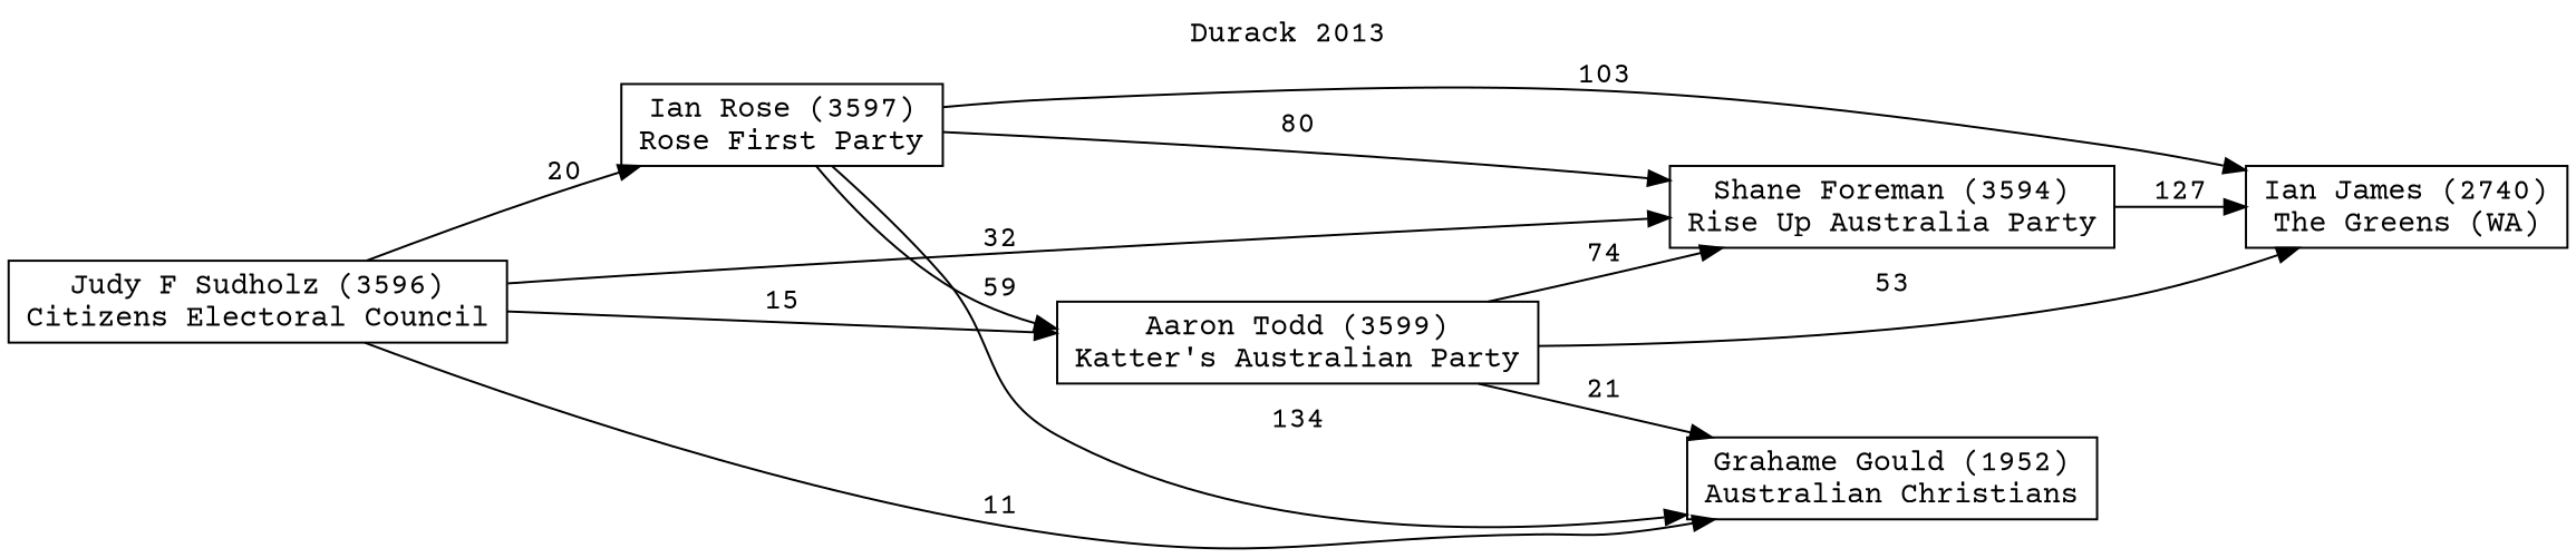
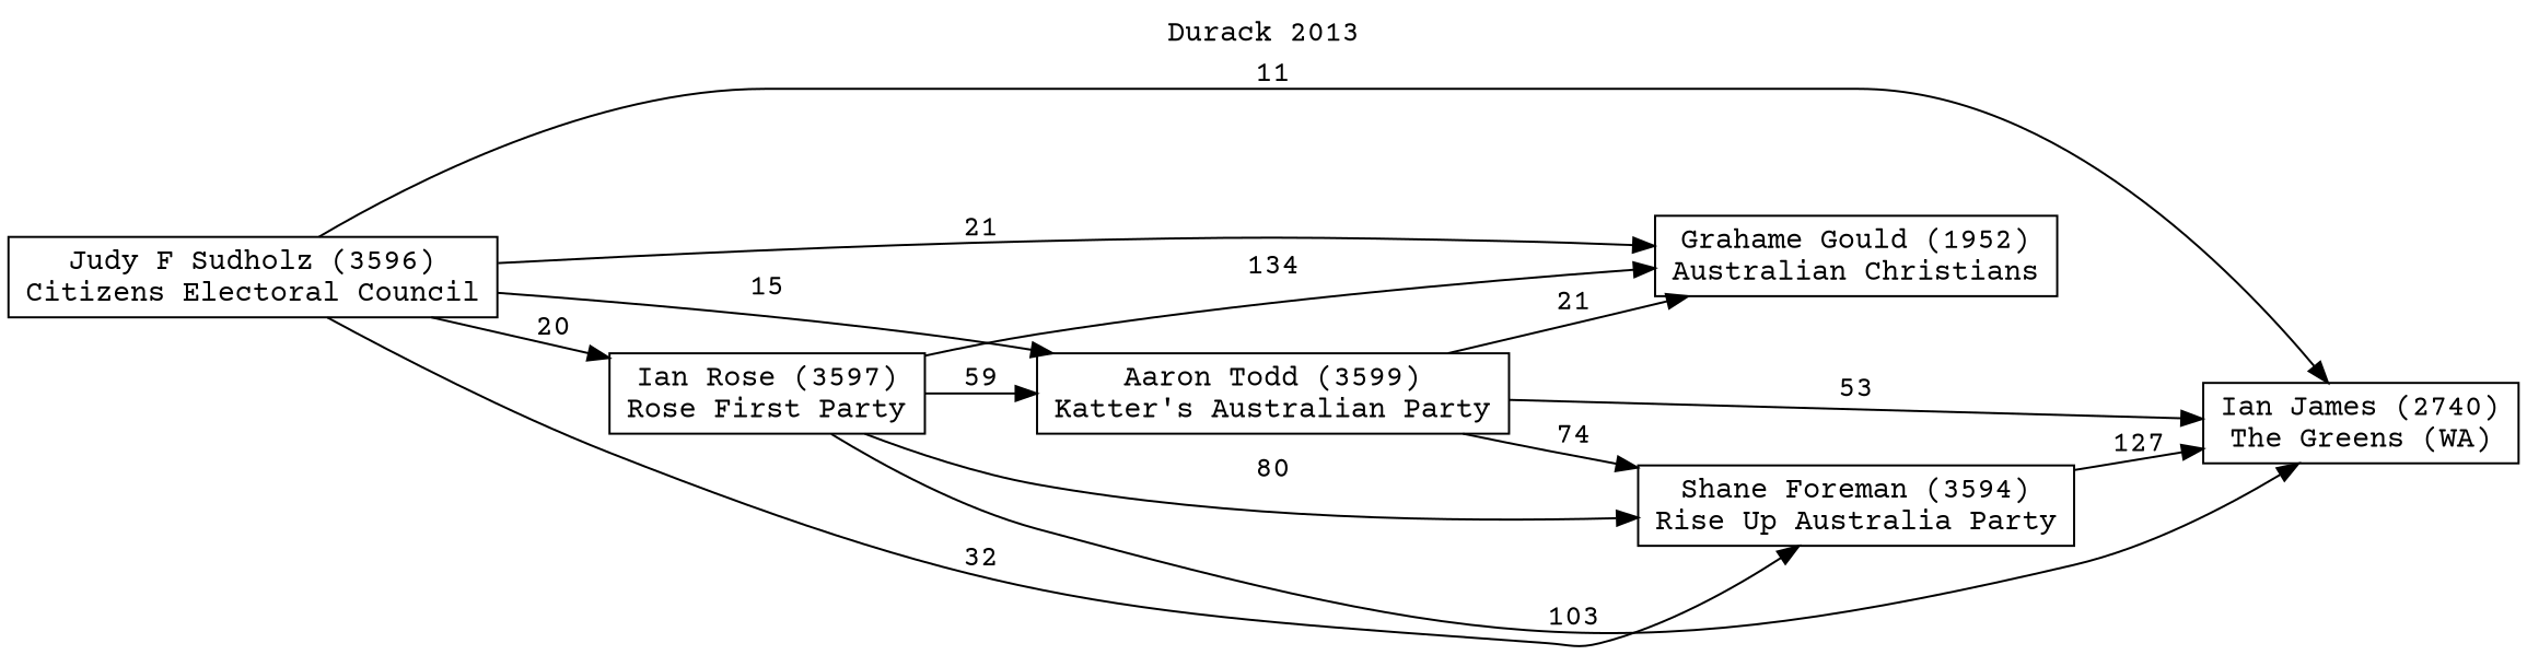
  digraph {
    fontname="Courier Prime"
    label="Durack 2013"
    labelloc=t
    mclimit=10
    rankdir=LR
    node [fontname="Courier Prime" shape=box]
    edge [fontname="Courier Prime"]
    n1 [label="Ian James (2740)\nThe Greens (WA)"]
    n2 [label="Grahame Gould (1952)\nAustralian Christians"]
    n3 [label="Shane Foreman (3594)\nRise Up Australia Party"]
    n4 [label="Aaron Todd (3599)\nKatter's Australian Party"]
    n5 [label="Ian Rose (3597)\nRose First Party"]
    n6 [label="Judy F Sudholz (3596)\nCitizens Electoral Council"]
    n3 -> n1 [label=127]
    n4 -> n1 [label=53]
    n4 -> n2 [label=21]
    n4 -> n3 [label=74]
    n5 -> n1 [label=103]
    n5 -> n2 [label=134]
    n5 -> n3 [label=80]
    n5 -> n4 [label=59]
-   n6 -> n2 [label=11]
+   n6 -> n1 [label=11]
+   n6 -> n2 [label=21]
    n6 -> n3 [label=32]
    n6 -> n4 [label=15]
    n6 -> n5 [label=20]
  }
